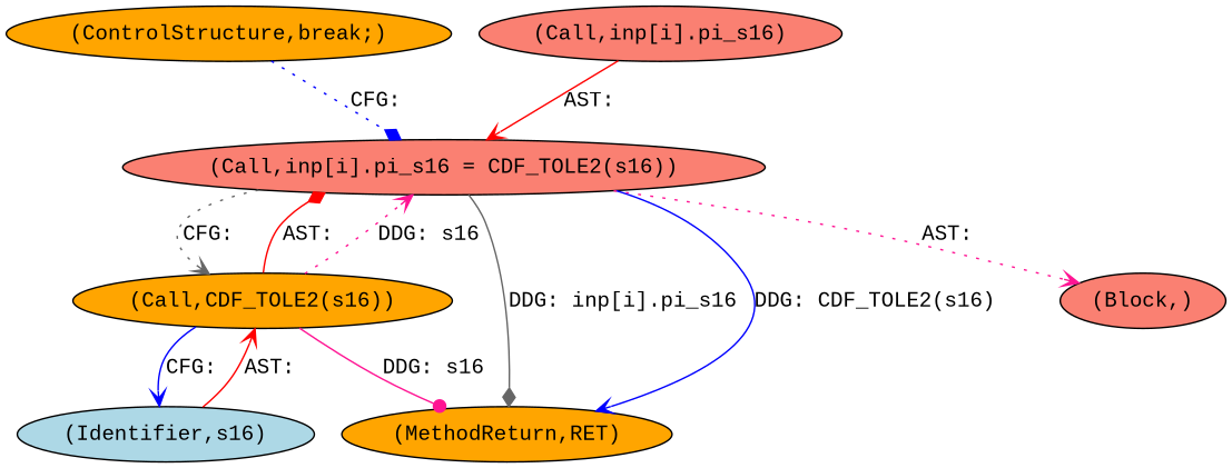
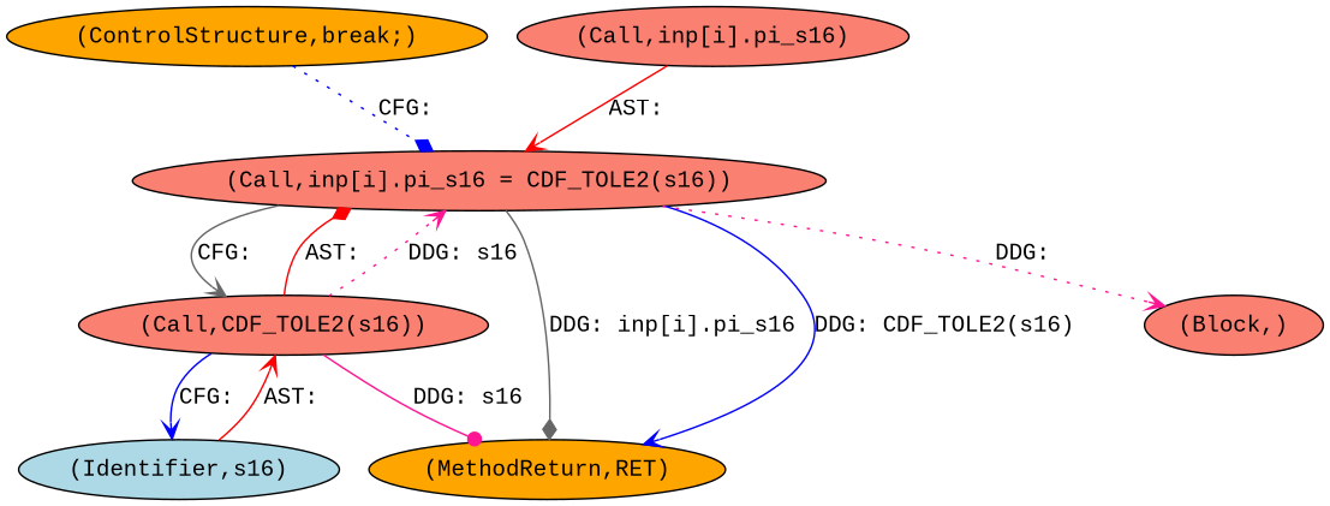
  digraph {
    fontname="Liberation Mono"
    node [fillcolor=salmon fontname="Liberation Mono" style=filled]
    edge [arrowhead=vee color=blue fontname="Liberation Mono" style=solid]
    n1 [label="(Call,inp[i].pi_s16 = CDF_TOLE2(s16))"]
-   n2 [fillcolor=orange label="(Call,CDF_TOLE2(s16))"]
+   n2 [label="(Call,CDF_TOLE2(s16))"]
    n3 [fillcolor=orange label="(MethodReturn,RET)"]
    n4 [label="(Block,)"]
    n5 [fillcolor=lightblue label="(Identifier,s16)"]
    n6 [fillcolor=orange label="(ControlStructure,break;)"]
    n7 [label="(Call,inp[i].pi_s16)"]
-   n1 -> n2 [color=gray40 label="CFG: " style=dotted]
+   n1 -> n2 [color=gray40 label="CFG: "]
    n1 -> n3 [arrowhead=diamond color=gray40 label="DDG: inp[i].pi_s16"]
    n1 -> n3 [label="DDG: CDF_TOLE2(s16)"]
-   n1 -> n4 [color=deeppink label="AST: " style=dotted]
+   n1 -> n4 [color=deeppink label="DDG: " style=dotted]
    n2 -> n1 [arrowhead=diamond color=red label="AST: "]
    n2 -> n1 [color=deeppink label="DDG: s16" style=dotted]
    n2 -> n3 [arrowhead=dot color=deeppink label="DDG: s16"]
    n2 -> n5 [label="CFG: "]
    n5 -> n2 [color=red label="AST: "]
    n6 -> n1 [arrowhead=diamond label="CFG: " style=dotted]
    n7 -> n1 [color=red label="AST: "]
  }
